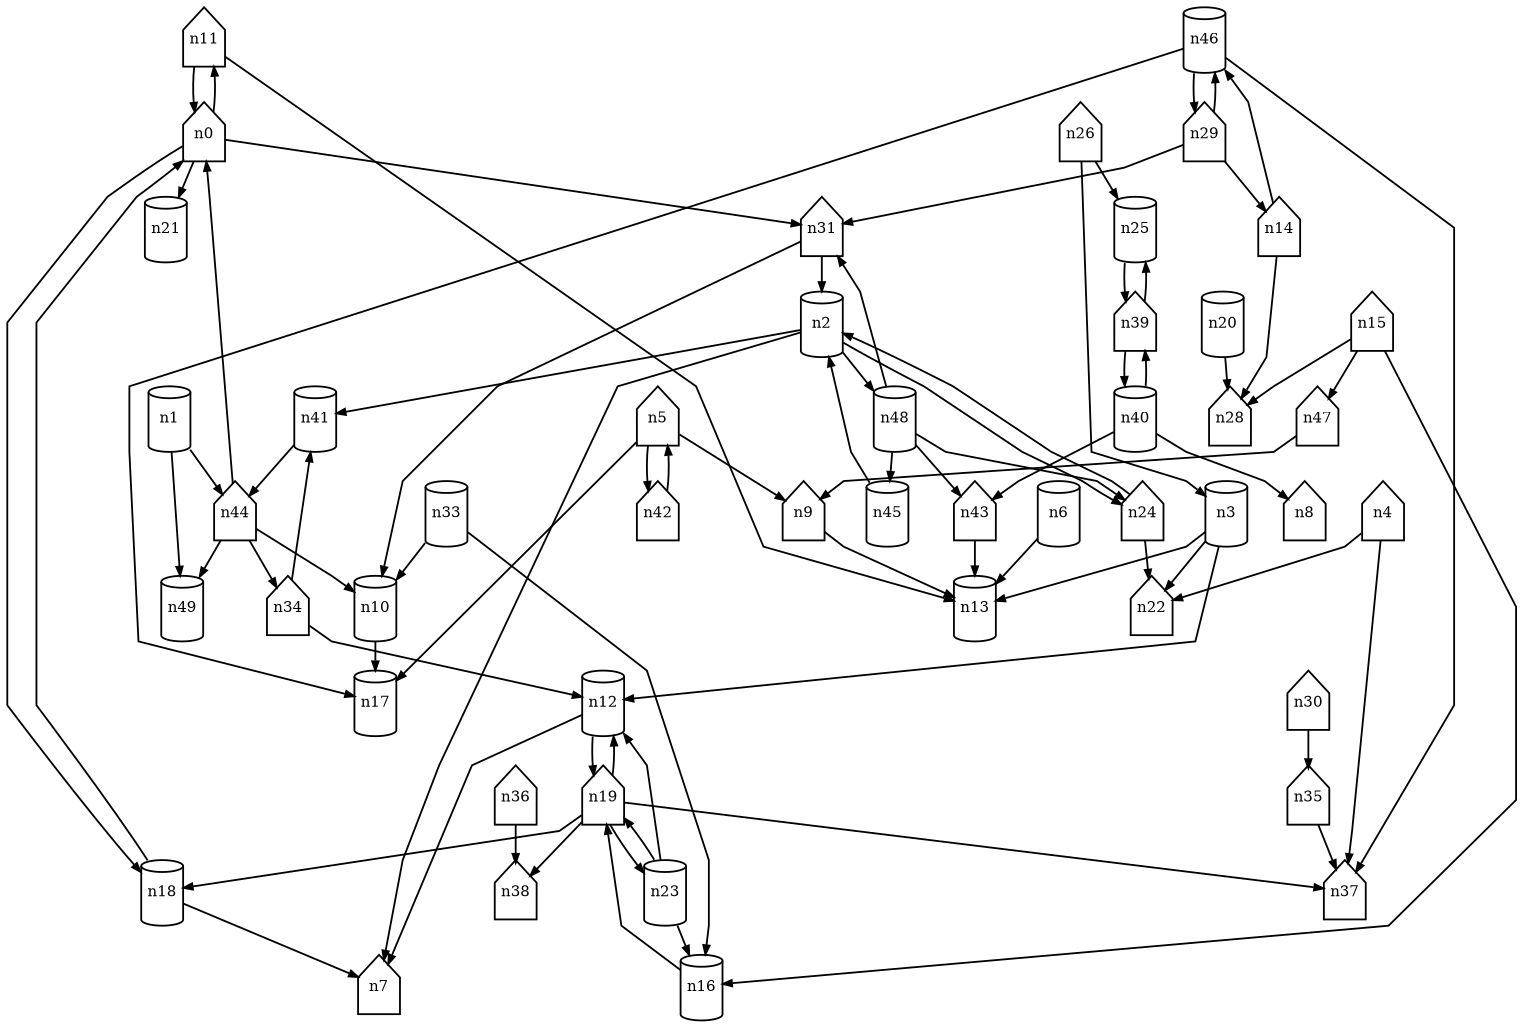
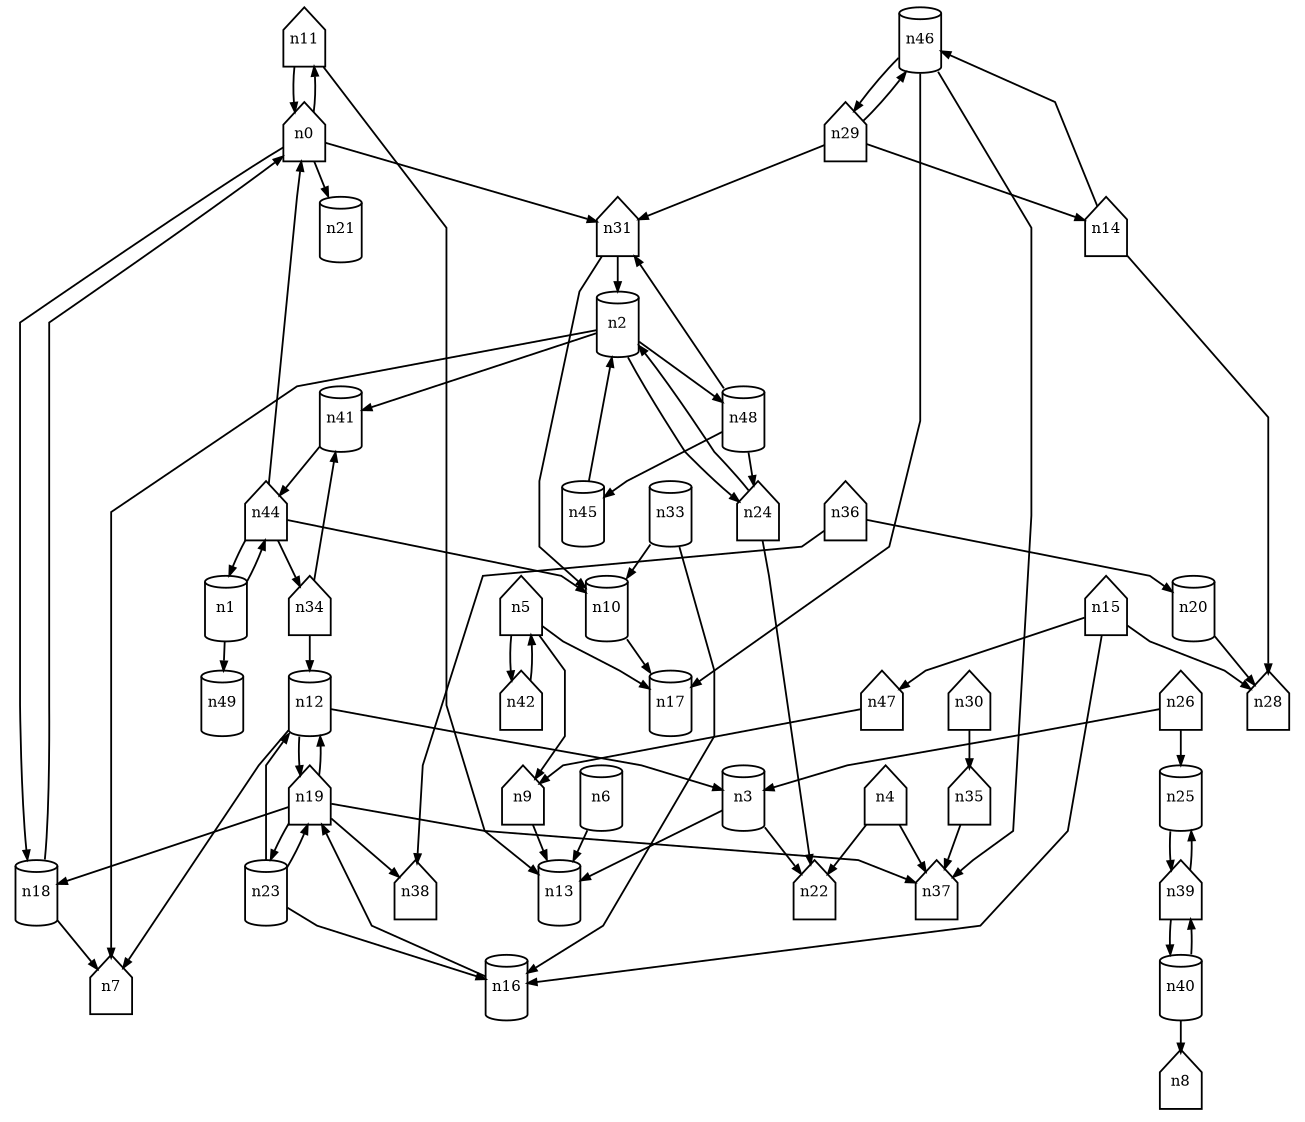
  digraph {
    fontsize=8
    nodesep=0.22
    nodesize=0.16
    ranksep=0.22
    splines=polyline
    node [fixedsize=shape fontsize=8 shape=house]
    edge [arrowsize=0.5]
    n11 [width=0.32]
    n13 [shape=cylinder width=0.32]
    n0 [width=0.32]
    n18 [shape=cylinder width=0.32]
    n21 [shape=cylinder width=0.32]
    n31 [width=0.32]
    n7 [width=0.32]
    n10 [shape=cylinder width=0.32]
    n2 [shape=cylinder width=0.32]
    n17 [shape=cylinder width=0.32]
    n24 [width=0.32]
    n41 [shape=cylinder width=0.32]
    n48 [shape=cylinder width=0.32]
    n22 [width=0.32]
    n44 [width=0.32]
-   n43 [width=0.32]
    n45 [shape=cylinder width=0.32]
    n1 [shape=cylinder width=0.32]
    n49 [shape=cylinder width=0.32]
    n34 [width=0.32]
    n12 [shape=cylinder width=0.32]
    n3 [shape=cylinder width=0.32]
    n4 [width=0.32]
    n37 [width=0.32]
    n9 [width=0.32]
    n5 [width=0.32]
    n42 [width=0.32]
    n6 [shape=cylinder width=0.32]
    n19 [width=0.32]
    n23 [shape=cylinder width=0.32]
    n38 [width=0.32]
    n16 [shape=cylinder width=0.32]
    n14 [width=0.32]
    n28 [width=0.32]
    n46 [shape=cylinder width=0.32]
    n29 [width=0.32]
    n15 [width=0.32]
    n47 [width=0.32]
    n20 [shape=cylinder width=0.32]
    n26 [width=0.32]
    n25 [shape=cylinder width=0.32]
    n39 [width=0.32]
    n40 [shape=cylinder width=0.32]
    n8 [width=0.32]
    n35 [width=0.32]
    n30 [width=0.32]
    n33 [shape=cylinder width=0.32]
    n36 [width=0.32]
    n11 -> n13
    n11 -> n0
    n0 -> n11
    n0 -> n18
    n0 -> n21
    n0 -> n31
    n18 -> n0
    n18 -> n7
    n31 -> n10
    n31 -> n2
    n10 -> n17
    n2 -> n7
    n2 -> n24
    n2 -> n41
    n2 -> n48
    n24 -> n2
    n24 -> n22
    n41 -> n44
    n48 -> n31
    n48 -> n24
-   n48 -> n43
    n48 -> n45
    n44 -> n0
    n44 -> n10
-   n44 -> n49
+   n44 -> n1
    n44 -> n34
-   n43 -> n13
    n45 -> n2
    n1 -> n44
    n1 -> n49
    n34 -> n41
    n34 -> n12
    n12 -> n7
-   n3 -> n12
+   n12 -> n3
    n12 -> n19
    n3 -> n13
    n3 -> n22
    n4 -> n22
    n4 -> n37
    n9 -> n13
    n5 -> n17
    n5 -> n9
    n5 -> n42
    n42 -> n5
    n6 -> n13
    n19 -> n18
    n19 -> n12
    n19 -> n37
    n19 -> n23
    n19 -> n38
    n23 -> n12
    n23 -> n19
    n23 -> n16
    n16 -> n19
    n14 -> n28
    n14 -> n46
    n46 -> n17
    n46 -> n37
    n46 -> n29
    n29 -> n31
    n29 -> n14
    n29 -> n46
    n15 -> n16
    n15 -> n28
    n15 -> n47
    n47 -> n9
    n20 -> n28
    n26 -> n3
    n26 -> n25
    n25 -> n39
    n39 -> n25
    n39 -> n40
-   n40 -> n43
    n40 -> n39
    n40 -> n8
    n35 -> n37
    n30 -> n35
    n33 -> n10
    n33 -> n16
    n36 -> n38
+   n36 -> n20
  }
